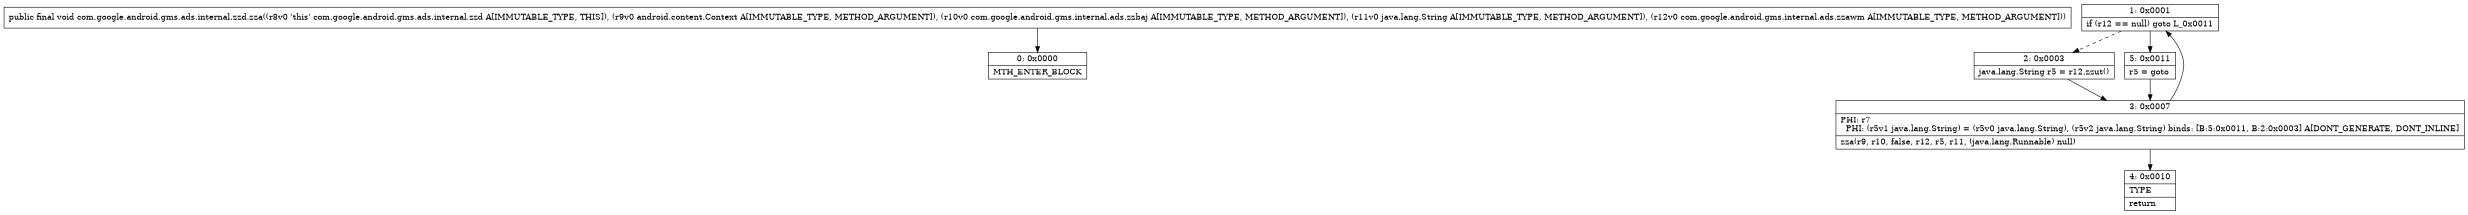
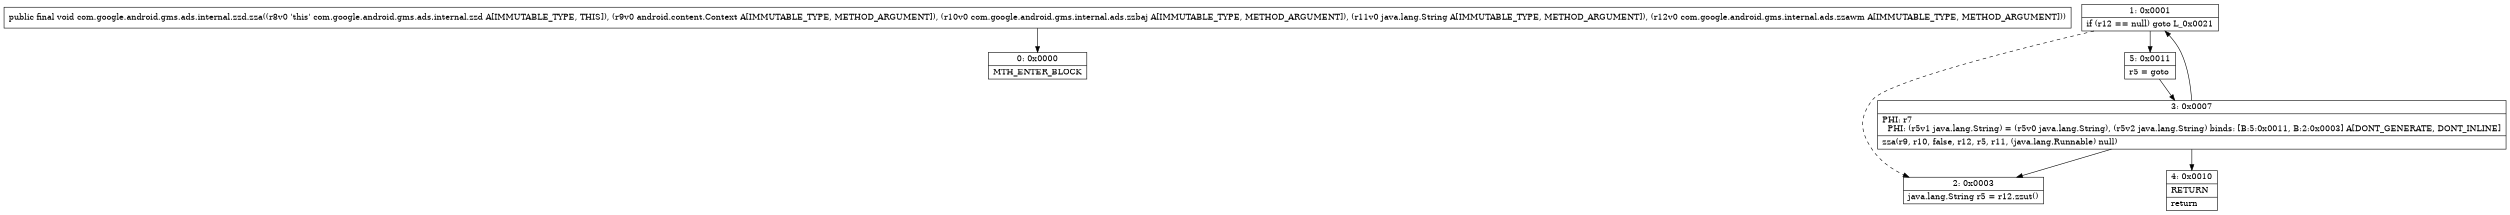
  digraph {
    node [shape=record]
    n1 [label="{0\:\ 0x0000|MTH_ENTER_BLOCK\l}"]
-   n2 [label="{1\:\ 0x0001|if (r12 == null) goto L_0x0011\l}"]
+   n2 [label="{1\:\ 0x0001|if (r12 == null) goto L_0x0021\l}"]
    n3 [label="{2\:\ 0x0003|java.lang.String r5 = r12.zzut()\l}"]
    n4 [label="{5\:\ 0x0011|r5 = goto\l}"]
    n5 [label="{3\:\ 0x0007|PHI: r7 \l  PHI: (r5v1 java.lang.String) = (r5v0 java.lang.String), (r5v2 java.lang.String) binds: [B:5:0x0011, B:2:0x0003] A[DONT_GENERATE, DONT_INLINE]\l|zza(r9, r10, false, r12, r5, r11, (java.lang.Runnable) null)\l}"]
-   n6 [label="{4\:\ 0x0010|TYPE\l|return\l}"]
+   n6 [label="{4\:\ 0x0010|RETURN\l|return\l}"]
    n7 [label="{public final void com.google.android.gms.ads.internal.zzd.zza((r8v0 'this' com.google.android.gms.ads.internal.zzd A[IMMUTABLE_TYPE, THIS]), (r9v0 android.content.Context A[IMMUTABLE_TYPE, METHOD_ARGUMENT]), (r10v0 com.google.android.gms.internal.ads.zzbaj A[IMMUTABLE_TYPE, METHOD_ARGUMENT]), (r11v0 java.lang.String A[IMMUTABLE_TYPE, METHOD_ARGUMENT]), (r12v0 com.google.android.gms.internal.ads.zzawm A[IMMUTABLE_TYPE, METHOD_ARGUMENT])) }"]
    n2 -> n3 [style=dashed]
    n2 -> n4
-   n3 -> n5
+   n5 -> n3
    n4 -> n5
    n5 -> n2
    n5 -> n6
    n7 -> n1
  }
